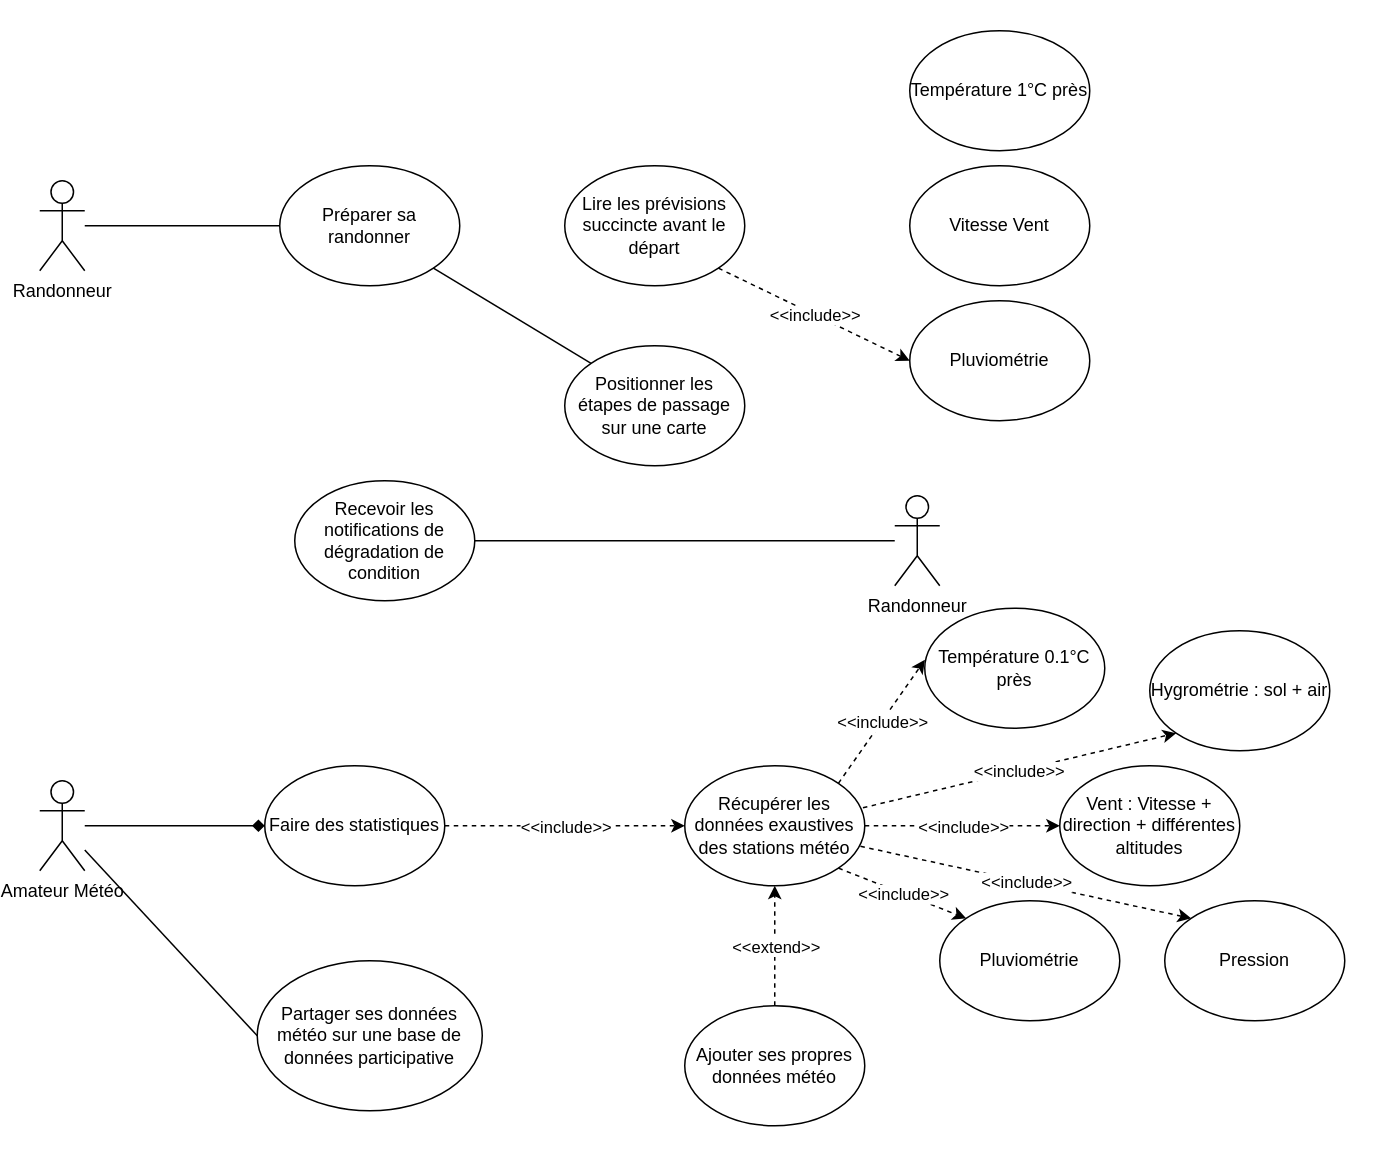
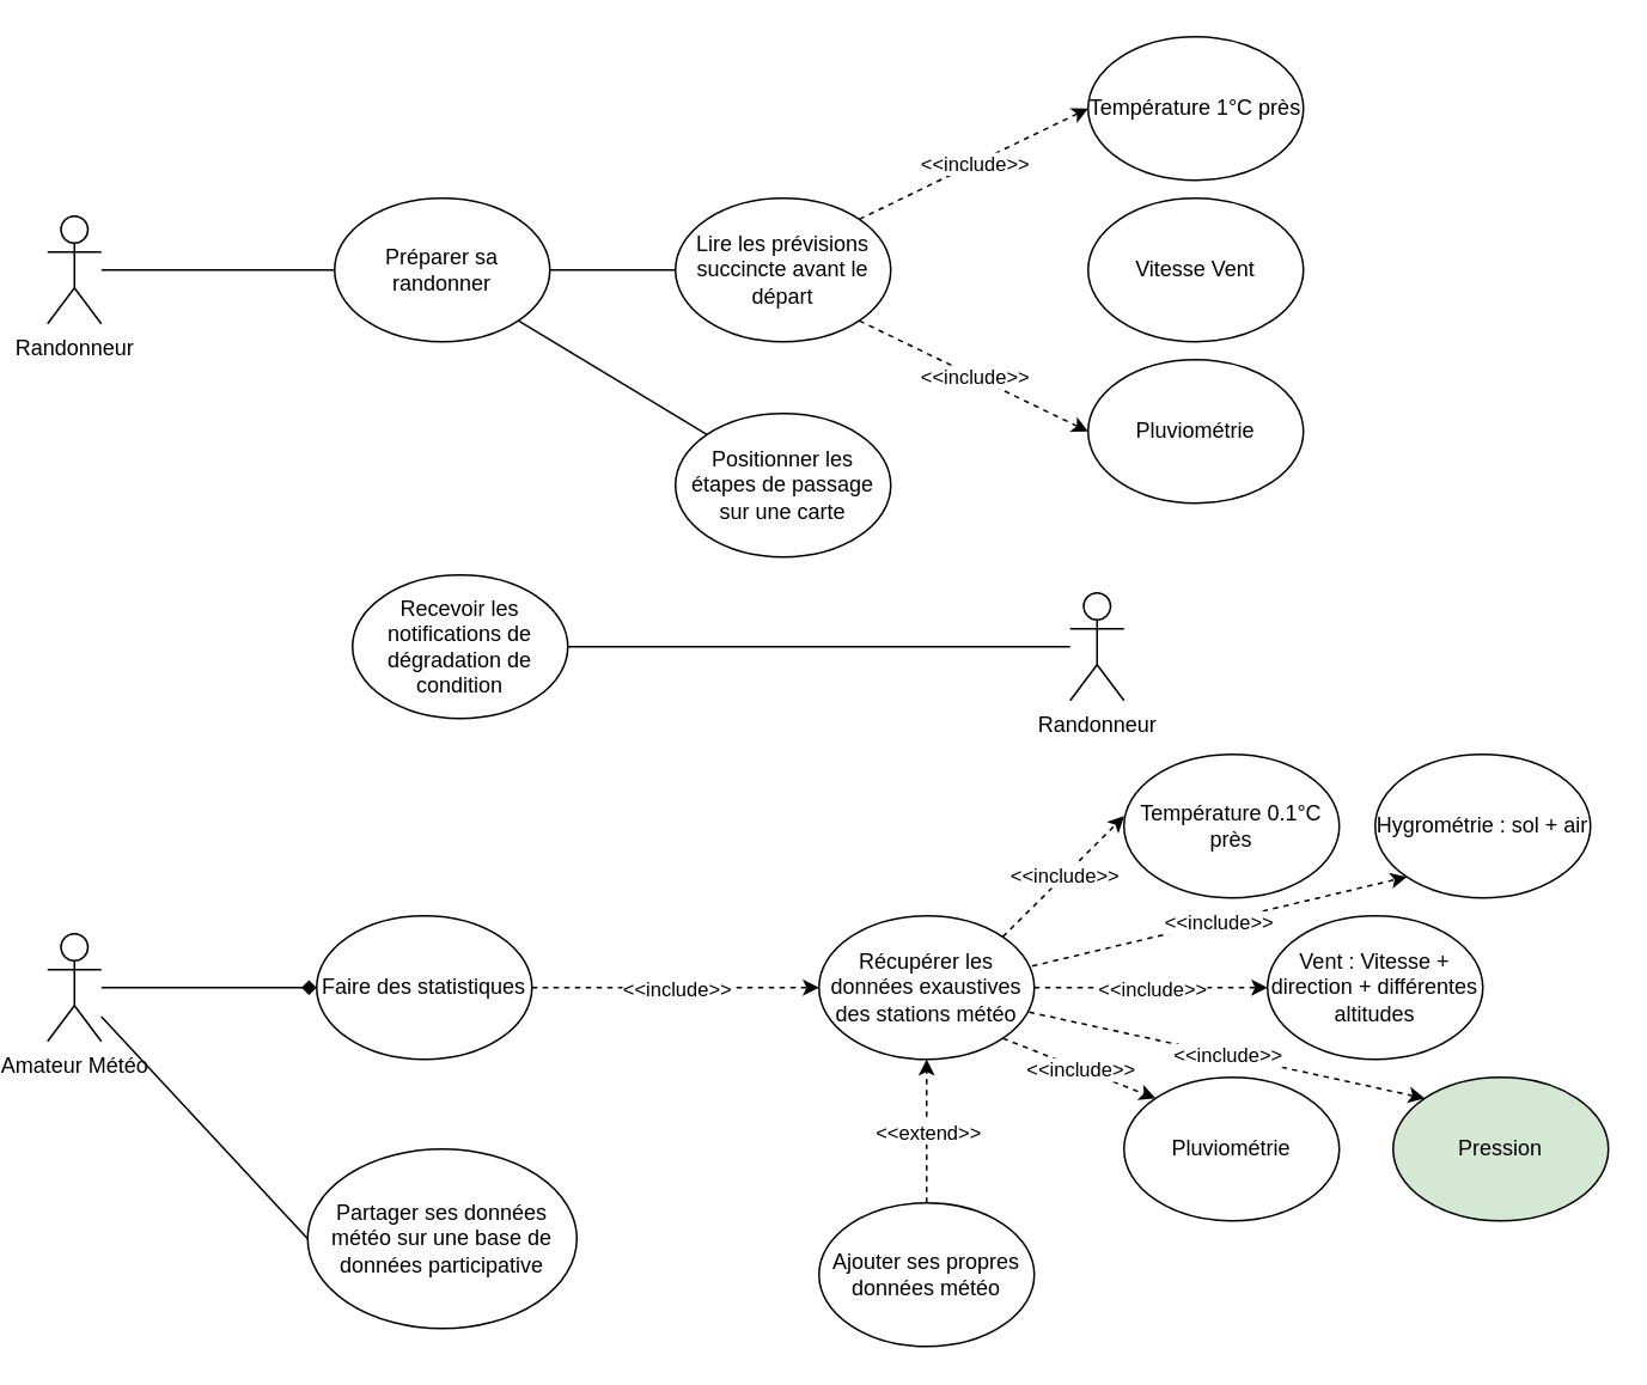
  <mxCell id="0" />
  <mxCell id="1" parent="0" />
  <mxCell id="2" value="Randonneur" style="shape=umlActor;verticalLabelPosition=bottom;verticalAlign=top;html=1;outlineConnect=0;" vertex="1" parent="1"><mxGeometry x="20" y="120" width="30" height="60" as="geometry" /></mxCell>
  <mxCell id="3" value="Préparer sa randonner" style="ellipse;whiteSpace=wrap;html=1;" vertex="1" parent="1"><mxGeometry x="180" y="110" width="120" height="80" as="geometry" /></mxCell>
  <mxCell id="4" value="" style="endArrow=none;html=1;entryX=0;entryY=0.5;entryDx=0;entryDy=0;" edge="1" parent="1" source="2" target="3"><mxGeometry width="50" height="50" relative="1" as="geometry"><mxPoint x="320" y="300" as="sourcePoint" /><mxPoint x="370" y="250" as="targetPoint" /></mxGeometry></mxCell>
  <mxCell id="5" value="Lire les prévisions succincte avant le départ" style="ellipse;whiteSpace=wrap;html=1;" vertex="1" parent="1"><mxGeometry x="370" y="110" width="120" height="80" as="geometry" /></mxCell>
+ <mxCell id="6" value="" style="endArrow=none;html=1;exitX=1;exitY=0.5;exitDx=0;exitDy=0;entryX=0;entryY=0.5;entryDx=0;entryDy=0;" edge="1" parent="1" source="3" target="5"><mxGeometry width="50" height="50" relative="1" as="geometry"><mxPoint x="320" y="290" as="sourcePoint" /><mxPoint x="370" y="240" as="targetPoint" /></mxGeometry></mxCell>
  <mxCell id="7" value="Positionner les étapes de passage sur une carte" style="ellipse;whiteSpace=wrap;html=1;" vertex="1" parent="1"><mxGeometry x="370" y="230" width="120" height="80" as="geometry" /></mxCell>
  <mxCell id="8" value="" style="endArrow=none;html=1;exitX=1;exitY=1;exitDx=0;exitDy=0;entryX=0;entryY=0;entryDx=0;entryDy=0;" edge="1" parent="1" source="3" target="7"><mxGeometry width="50" height="50" relative="1" as="geometry"><mxPoint x="320" y="280" as="sourcePoint" /><mxPoint x="370" y="230" as="targetPoint" /></mxGeometry></mxCell>
  <mxCell id="9" value="Randonneur" style="shape=umlActor;verticalLabelPosition=bottom;verticalAlign=top;html=1;outlineConnect=0;" vertex="1" parent="1"><mxGeometry x="590" y="330" width="30" height="60" as="geometry" /></mxCell>
  <mxCell id="10" value="Recevoir les notifications de dégradation de condition" style="ellipse;whiteSpace=wrap;html=1;" vertex="1" parent="1"><mxGeometry x="190" y="320" width="120" height="80" as="geometry" /></mxCell>
  <mxCell id="11" value="Amateur Météo" style="shape=umlActor;verticalLabelPosition=bottom;verticalAlign=top;html=1;outlineConnect=0;" vertex="1" parent="1"><mxGeometry x="20" y="520" width="30" height="60" as="geometry" /></mxCell>
  <mxCell id="12" value="Faire des statistiques" style="ellipse;whiteSpace=wrap;html=1;" vertex="1" parent="1"><mxGeometry x="170" y="510" width="120" height="80" as="geometry" /></mxCell>
  <mxCell id="13" value="Récupérer les données exaustives des stations météo" style="ellipse;whiteSpace=wrap;html=1;" vertex="1" parent="1"><mxGeometry x="450" y="510" width="120" height="80" as="geometry" /></mxCell>
  <mxCell id="14" value="" style="endArrow=classic;html=1;exitX=1;exitY=0.5;exitDx=0;exitDy=0;dashed=1;entryX=0;entryY=0.5;entryDx=0;entryDy=0;" edge="1" parent="1" source="12" target="13"><mxGeometry relative="1" as="geometry"><mxPoint x="320" y="370" as="sourcePoint" /><mxPoint x="600" y="370" as="targetPoint" /></mxGeometry></mxCell>
  <mxCell id="15" value="&amp;lt;&amp;lt;include&amp;gt;&amp;gt;" style="edgeLabel;resizable=0;html=1;align=center;verticalAlign=middle;" connectable="0" vertex="1" parent="14"><mxGeometry relative="1" as="geometry" /></mxCell>
  <mxCell id="16" value="" style="endArrow=diamond;html=1;" edge="1" parent="1" source="11" target="12"><mxGeometry width="50" height="50" relative="1" as="geometry"><mxPoint x="300" y="400" as="sourcePoint" /><mxPoint x="350" y="350" as="targetPoint" /></mxGeometry></mxCell>
  <mxCell id="17" value="Ajouter ses propres données météo" style="ellipse;whiteSpace=wrap;html=1;" vertex="1" parent="1"><mxGeometry x="450" y="670" width="120" height="80" as="geometry" /></mxCell>
  <mxCell id="18" value="" style="endArrow=classic;html=1;exitX=0.5;exitY=0;exitDx=0;exitDy=0;dashed=1;entryX=0.5;entryY=1;entryDx=0;entryDy=0;" edge="1" parent="1" source="17" target="13"><mxGeometry relative="1" as="geometry"><mxPoint x="270" y="490" as="sourcePoint" /><mxPoint x="510" y="600" as="targetPoint" /></mxGeometry></mxCell>
  <mxCell id="19" value="&amp;lt;&amp;lt;extend&amp;gt;&amp;gt;" style="edgeLabel;resizable=0;html=1;align=center;verticalAlign=middle;" connectable="0" vertex="1" parent="18"><mxGeometry relative="1" as="geometry" /></mxCell>
  <mxCell id="20" value="Partager ses données météo sur une base de données participative" style="ellipse;whiteSpace=wrap;html=1;" vertex="1" parent="1"><mxGeometry x="165" y="640" width="150" height="100" as="geometry" /></mxCell>
  <mxCell id="21" value="" style="endArrow=none;html=1;entryX=0;entryY=0.5;entryDx=0;entryDy=0;" edge="1" parent="1" source="11" target="20"><mxGeometry width="50" height="50" relative="1" as="geometry"><mxPoint x="60" y="560" as="sourcePoint" /><mxPoint x="180" y="560" as="targetPoint" /></mxGeometry></mxCell>
  <mxCell id="22" value="" style="endArrow=none;html=1;exitX=1;exitY=0.5;exitDx=0;exitDy=0;" edge="1" parent="1" source="10" target="9"><mxGeometry width="50" height="50" relative="1" as="geometry"><mxPoint x="390" y="380" as="sourcePoint" /><mxPoint x="440" y="330" as="targetPoint" /></mxGeometry></mxCell>
  <mxCell id="23" value="Température 1°C près" style="ellipse;whiteSpace=wrap;html=1;" vertex="1" parent="1"><mxGeometry x="600" y="20" width="120" height="80" as="geometry" /></mxCell>
  <mxCell id="24" value="Pluviométrie" style="ellipse;whiteSpace=wrap;html=1;" vertex="1" parent="1"><mxGeometry x="600" y="200" width="120" height="80" as="geometry" /></mxCell>
  <mxCell id="25" value="Vitesse Vent" style="ellipse;whiteSpace=wrap;html=1;" vertex="1" parent="1"><mxGeometry x="600" y="110" width="120" height="80" as="geometry" /></mxCell>
+ <mxCell id="26" value="" style="endArrow=classic;html=1;exitX=1;exitY=0;exitDx=0;exitDy=0;dashed=1;entryX=0;entryY=0.5;entryDx=0;entryDy=0;" edge="1" parent="1" source="5" target="23"><mxGeometry relative="1" as="geometry"><mxPoint x="410" y="90" as="sourcePoint" /><mxPoint x="570" y="90" as="targetPoint" /></mxGeometry></mxCell>
+ <mxCell id="27" value="&amp;lt;&amp;lt;include&amp;gt;&amp;gt;" style="edgeLabel;resizable=0;html=1;align=center;verticalAlign=middle;" connectable="0" vertex="1" parent="26"><mxGeometry relative="1" as="geometry" /></mxCell>
  <mxCell id="28" value="" style="endArrow=classic;html=1;exitX=1;exitY=1;exitDx=0;exitDy=0;dashed=1;entryX=0;entryY=0.5;entryDx=0;entryDy=0;" edge="1" parent="1" source="5" target="24"><mxGeometry relative="1" as="geometry"><mxPoint x="320" y="580" as="sourcePoint" /><mxPoint x="480" y="580" as="targetPoint" /></mxGeometry></mxCell>
  <mxCell id="29" value="&amp;lt;&amp;lt;include&amp;gt;&amp;gt;" style="edgeLabel;resizable=0;html=1;align=center;verticalAlign=middle;" connectable="0" vertex="1" parent="28"><mxGeometry relative="1" as="geometry" /></mxCell>
- <mxCell id="30" value="Température 0.1°C près" style="ellipse;whiteSpace=wrap;html=1;" vertex="1" parent="1"><mxGeometry x="610" y="405" width="120" height="80" as="geometry" /></mxCell>
+ <mxCell id="30" value="Température 0.1°C près" style="ellipse;whiteSpace=wrap;html=1;" vertex="1" parent="1"><mxGeometry x="620" y="420" width="120" height="80" as="geometry" /></mxCell>
  <mxCell id="31" value="Pluviométrie" style="ellipse;whiteSpace=wrap;html=1;" vertex="1" parent="1"><mxGeometry x="620" y="600" width="120" height="80" as="geometry" /></mxCell>
  <mxCell id="32" value="Vent : Vitesse + direction + différentes altitudes" style="ellipse;whiteSpace=wrap;html=1;" vertex="1" parent="1"><mxGeometry x="700" y="510" width="120" height="80" as="geometry" /></mxCell>
- <mxCell id="33" value="Pression" style="ellipse;whiteSpace=wrap;html=1;" vertex="1" parent="1"><mxGeometry x="770" y="600" width="120" height="80" as="geometry" /></mxCell>
+ <mxCell id="33" value="Pression" style="ellipse;whiteSpace=wrap;html=1;fillColor=#d5e8d4;" vertex="1" parent="1"><mxGeometry x="770" y="600" width="120" height="80" as="geometry" /></mxCell>
  <mxCell id="34" value="Hygrométrie : sol + air" style="ellipse;whiteSpace=wrap;html=1;" vertex="1" parent="1"><mxGeometry x="760" y="420" width="120" height="80" as="geometry" /></mxCell>
  <mxCell id="35" value="" style="endArrow=classic;html=1;exitX=1;exitY=0;exitDx=0;exitDy=0;dashed=1;entryX=0.001;entryY=0.43;entryDx=0;entryDy=0;entryPerimeter=0;" edge="1" parent="1" source="13" target="30"><mxGeometry relative="1" as="geometry"><mxPoint x="482.426" y="188.284" as="sourcePoint" /><mxPoint x="610" y="250" as="targetPoint" /></mxGeometry></mxCell>
  <mxCell id="36" value="&amp;lt;&amp;lt;include&amp;gt;&amp;gt;" style="edgeLabel;resizable=0;html=1;align=center;verticalAlign=middle;" connectable="0" vertex="1" parent="35"><mxGeometry relative="1" as="geometry" /></mxCell>
  <mxCell id="37" value="" style="endArrow=classic;html=1;exitX=0.99;exitY=0.35;exitDx=0;exitDy=0;dashed=1;entryX=0;entryY=1;entryDx=0;entryDy=0;exitPerimeter=0;" edge="1" parent="1" source="13" target="34"><mxGeometry relative="1" as="geometry"><mxPoint x="492.426" y="198.284" as="sourcePoint" /><mxPoint x="620" y="260" as="targetPoint" /></mxGeometry></mxCell>
  <mxCell id="38" value="&amp;lt;&amp;lt;include&amp;gt;&amp;gt;" style="edgeLabel;resizable=0;html=1;align=center;verticalAlign=middle;" connectable="0" vertex="1" parent="37"><mxGeometry relative="1" as="geometry" /></mxCell>
  <mxCell id="39" value="" style="endArrow=classic;html=1;exitX=1;exitY=0.5;exitDx=0;exitDy=0;dashed=1;entryX=0;entryY=0.5;entryDx=0;entryDy=0;" edge="1" parent="1" source="13" target="32"><mxGeometry relative="1" as="geometry"><mxPoint x="578.8" y="548" as="sourcePoint" /><mxPoint x="787.574" y="498.284" as="targetPoint" /></mxGeometry></mxCell>
  <mxCell id="40" value="&amp;lt;&amp;lt;include&amp;gt;&amp;gt;" style="edgeLabel;resizable=0;html=1;align=center;verticalAlign=middle;" connectable="0" vertex="1" parent="39"><mxGeometry relative="1" as="geometry" /></mxCell>
  <mxCell id="41" value="" style="endArrow=classic;html=1;exitX=0.976;exitY=0.671;exitDx=0;exitDy=0;dashed=1;entryX=0;entryY=0;entryDx=0;entryDy=0;exitPerimeter=0;" edge="1" parent="1" source="13" target="33"><mxGeometry relative="1" as="geometry"><mxPoint x="588.8" y="558" as="sourcePoint" /><mxPoint x="797.574" y="508.284" as="targetPoint" /></mxGeometry></mxCell>
  <mxCell id="42" value="&amp;lt;&amp;lt;include&amp;gt;&amp;gt;" style="edgeLabel;resizable=0;html=1;align=center;verticalAlign=middle;" connectable="0" vertex="1" parent="41"><mxGeometry relative="1" as="geometry" /></mxCell>
  <mxCell id="43" value="" style="endArrow=classic;html=1;exitX=1;exitY=1;exitDx=0;exitDy=0;dashed=1;entryX=0;entryY=0;entryDx=0;entryDy=0;" edge="1" parent="1" source="13" target="31"><mxGeometry relative="1" as="geometry"><mxPoint x="598.8" y="568" as="sourcePoint" /><mxPoint x="807.574" y="518.284" as="targetPoint" /></mxGeometry></mxCell>
  <mxCell id="44" value="&amp;lt;&amp;lt;include&amp;gt;&amp;gt;" style="edgeLabel;resizable=0;html=1;align=center;verticalAlign=middle;" connectable="0" vertex="1" parent="43"><mxGeometry relative="1" as="geometry" /></mxCell>
